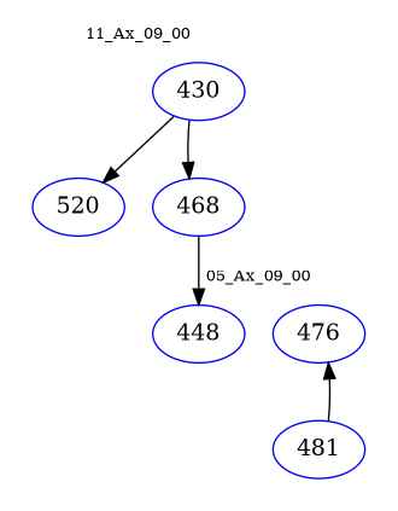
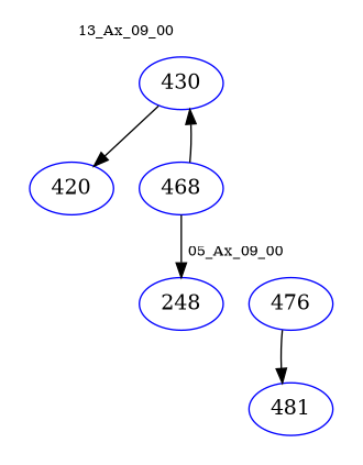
  digraph {
    node [color=blue]
    edge [color=black]
    n1 [label=430]
-   n2 [label=520]
+   n2 [label=420]
    n3 [label=468]
    n4 [label=476]
-   n5 [label=448]
+   n5 [label=248]
    n6 [label=481]
    subgraph cluster_1 {
      color=white
      fontsize=10
-     label="11_Ax_09_00"
+     label="13_Ax_09_00"
      n1
      n2
      n3
    }
    subgraph cluster_2 {
      color=white
      fontsize=10
      label="05_Ax_09_00"
      n4
      n5
      n6
    }
    n1 -> n2
-   n1 -> n3
+   n3 -> n1
    n3 -> n5
-   n6 -> n4
+   n4 -> n6
  }
